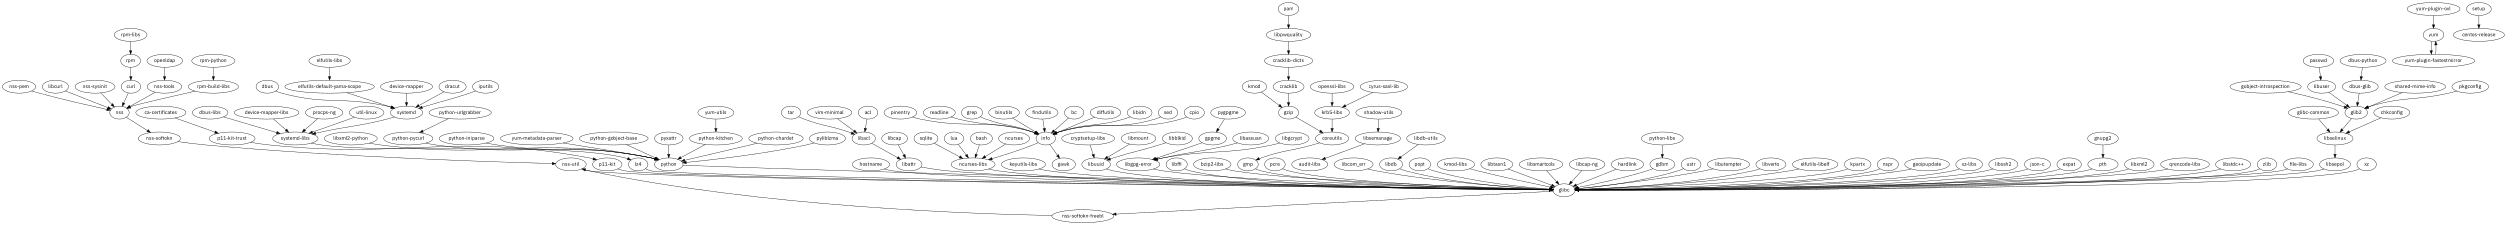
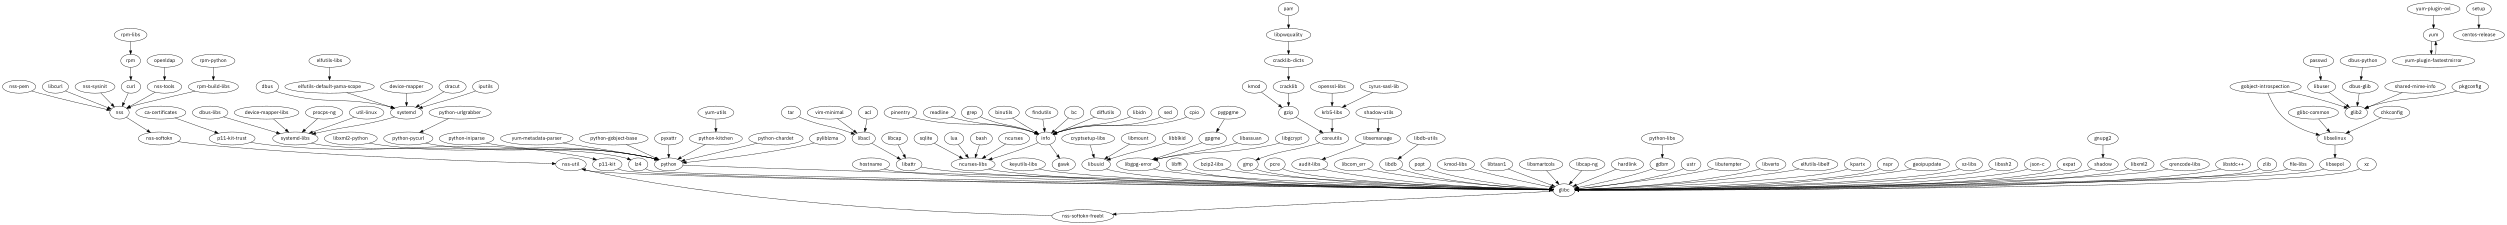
  digraph {
    fontname="IBM Plex Sans"
    node [fontname="IBM Plex Sans"]
    edge [fontname="IBM Plex Sans"]
    "rpm-libs"
    rpm
    curl
    nss
    "nss-softokn"
    "nss-util"
    xz
    glibc
    "nss-softokn-freebl"
    chkconfig
    libselinux
    libsepol
    "p11-kit"
    openldap
    "nss-tools"
    "p11-kit-trust"
    "dbus-libs"
    "systemd-libs"
    lz4
    "yum-utils"
    "python-kitchen"
    python
    hostname
    libattr
    info
    gawk
    "ncurses-libs"
    "keyutils-libs"
    "cryptsetup-libs"
    libuuid
    "libgpg-error"
    "yum-plugin-ovl"
    yum
    "yum-plugin-fastestmirror"
    "python-chardet"
    "rpm-build-libs"
    passwd
    libuser
    glib2
    pyliblzma
    "device-mapper-libs"
    findutils
    "dbus-glib"
    "glibc-common"
    bc
    libffi
    "bzip2-libs"
    gmp
    diffutils
    cracklib
    gzip
    coreutils
    libidn
    "libxml2-python"
    pcre
    sed
    pygpgme
    gpgme
    "python-pycurl"
    "vim-minimal"
    libacl
    "audit-libs"
    libcom_err
    systemd
    libmount
    libassuan
    libcap
    "libdb-utils"
    libdb
    "procps-ng"
    popt
    libpwquality
    "cracklib-dicts"
    "dbus-python"
    "kmod-libs"
    libtasn1
    cpio
    "rpm-python"
    kmod
    libsmartcols
    acl
    "nss-pem"
    ncurses
    "libcap-ng"
    "util-linux"
    hardlink
    pinentry
    "shadow-utils"
    libsemanage
    pam
    tar
    sqlite
    "python-libs"
    gdbm
    ustr
    libutempter
    libverto
    "gobject-introspection"
    dbus
    "elfutils-libelf"
    kpartx
    nspr
    "elfutils-libs"
    "elfutils-default-yama-scope"
    "device-mapper"
    geoipupdate
    "xz-libs"
    "ca-certificates"
    libssh2
    "python-iniparse"
    libcurl
    "shared-mime-info"
    "json-c"
    dracut
    expat
    "nss-sysinit"
    "python-urlgrabber"
    iputils
    readline
    "krb5-libs"
    pkgconfig
    libgcrypt
    gnupg2
-   pth
+   pth [label=shadow]
    grep
    "yum-metadata-parser"
    "python-gobject-base"
    libblkid
    libxml2
    "qrencode-libs"
    "libstdc++"
    "cyrus-sasl-lib"
    zlib
    binutils
    setup
    "centos-release"
    "file-libs"
    lua
    bash
    "openssl-libs"
    pyxattr
    "rpm-libs" -> rpm
    rpm -> curl
    curl -> nss
    nss -> "nss-softokn"
    "nss-softokn" -> "nss-util"
    "nss-util" -> glibc
    xz -> glibc
    glibc -> "nss-softokn-freebl"
    "nss-softokn-freebl" -> "nss-util"
    chkconfig -> libselinux
    libselinux -> libsepol
    libsepol -> glibc
    "p11-kit" -> glibc
    openldap -> "nss-tools"
    "nss-tools" -> nss
    "p11-kit-trust" -> "p11-kit"
    "dbus-libs" -> "systemd-libs"
    "systemd-libs" -> lz4
    lz4 -> glibc
    "yum-utils" -> "python-kitchen"
    "python-kitchen" -> python
    python -> glibc
    hostname -> glibc
    libattr -> glibc
    info -> gawk
    info -> "ncurses-libs"
    "ncurses-libs" -> glibc
    "keyutils-libs" -> glibc
    "cryptsetup-libs" -> libuuid
    libuuid -> glibc
    "libgpg-error" -> glibc
    "yum-plugin-ovl" -> yum
    yum -> "yum-plugin-fastestmirror"
    "yum-plugin-fastestmirror" -> yum
    "python-chardet" -> python
    "rpm-build-libs" -> nss
    passwd -> libuser
    libuser -> glib2
-   glib2 -> libselinux
+   "gobject-introspection" -> libselinux
    pyliblzma -> python
    "device-mapper-libs" -> "systemd-libs"
    findutils -> info
    "dbus-glib" -> glib2
    "glibc-common" -> libselinux
    bc -> info
    libffi -> glibc
    "bzip2-libs" -> glibc
    gmp -> glibc
    diffutils -> info
    cracklib -> gzip
    gzip -> coreutils
    coreutils -> gmp
    libidn -> info
    "libxml2-python" -> python
    pcre -> glibc
    sed -> info
    pygpgme -> gpgme
    gpgme -> "libgpg-error"
    "python-pycurl" -> python
    "vim-minimal" -> libacl
    libacl -> libattr
+   "audit-libs" -> glibc
    libcom_err -> glibc
    systemd -> "systemd-libs"
    libmount -> libuuid
    libassuan -> "libgpg-error"
    libcap -> libattr
    "libdb-utils" -> libdb
    libdb -> glibc
    "procps-ng" -> "systemd-libs"
    popt -> glibc
    libpwquality -> "cracklib-dicts"
    "cracklib-dicts" -> cracklib
    "dbus-python" -> "dbus-glib"
    "kmod-libs" -> glibc
    libtasn1 -> glibc
    cpio -> info
    "rpm-python" -> "rpm-build-libs"
    kmod -> gzip
    libsmartcols -> glibc
    acl -> libacl
    "nss-pem" -> nss
    ncurses -> "ncurses-libs"
    "libcap-ng" -> glibc
    "util-linux" -> "systemd-libs"
    hardlink -> glibc
    pinentry -> info
    "shadow-utils" -> libsemanage
    libsemanage -> "audit-libs"
    pam -> libpwquality
    tar -> libacl
    sqlite -> "ncurses-libs"
    "python-libs" -> gdbm
    gdbm -> glibc
    ustr -> glibc
    libutempter -> glibc
    libverto -> glibc
    "gobject-introspection" -> glib2
    dbus -> systemd
    "elfutils-libelf" -> glibc
    kpartx -> glibc
    nspr -> glibc
    "elfutils-libs" -> "elfutils-default-yama-scope"
    "elfutils-default-yama-scope" -> systemd
    "device-mapper" -> systemd
    geoipupdate -> glibc
    "xz-libs" -> glibc
    "ca-certificates" -> "p11-kit-trust"
    libssh2 -> glibc
    "python-iniparse" -> python
    libcurl -> nss
    "shared-mime-info" -> glib2
    "json-c" -> glibc
    dracut -> systemd
    expat -> glibc
    "nss-sysinit" -> nss
    "python-urlgrabber" -> "python-pycurl"
    iputils -> systemd
    readline -> info
    "krb5-libs" -> coreutils
    pkgconfig -> glib2
    libgcrypt -> "libgpg-error"
    gnupg2 -> pth
    pth -> glibc
    grep -> info
    "yum-metadata-parser" -> python
    "python-gobject-base" -> python
    libblkid -> libuuid
    libxml2 -> glibc
    "qrencode-libs" -> glibc
    "libstdc++" -> glibc
    "cyrus-sasl-lib" -> "krb5-libs"
    zlib -> glibc
    binutils -> info
    setup -> "centos-release"
    "file-libs" -> glibc
    lua -> "ncurses-libs"
    bash -> "ncurses-libs"
    "openssl-libs" -> "krb5-libs"
    pyxattr -> python
  }
